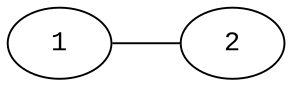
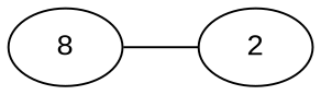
  strict graph {
    rankdir=LR
    fontname="Liberation Mono"
    node [fontname="Liberation Mono"]
-   1 [height=0.51389 width=0.75]
+   1 [height=0.51389 width=0.75 label=8]
    2 [height=0.51389 width=0.75]
    1 -- 2 [fontname="Liberation Mono"]
  }
